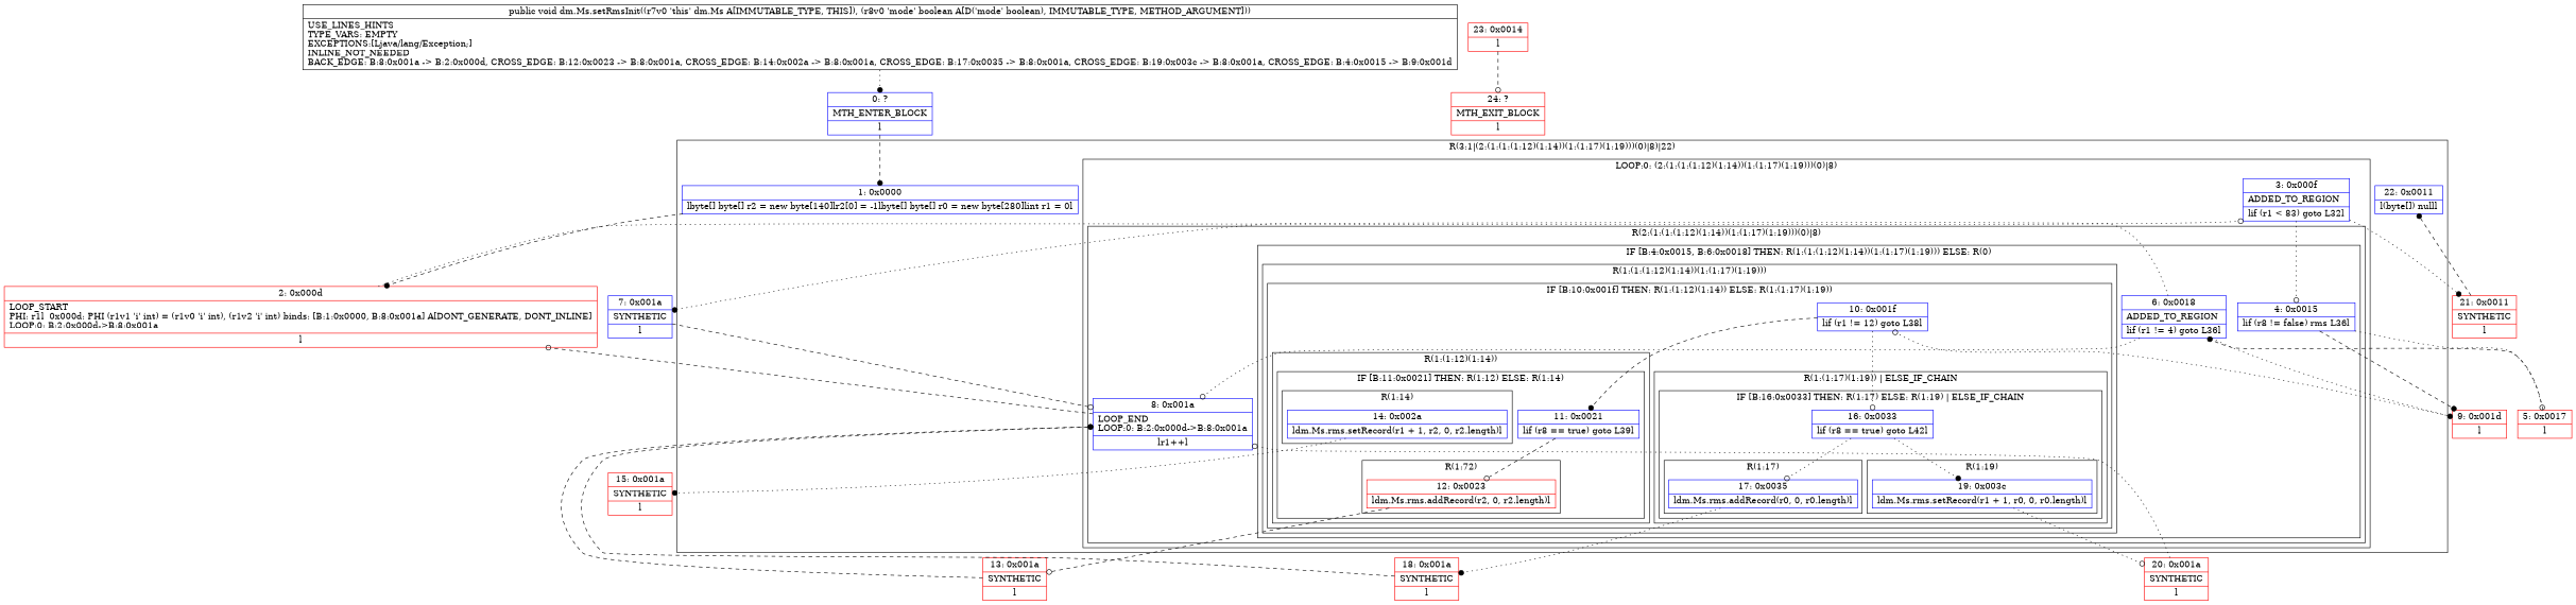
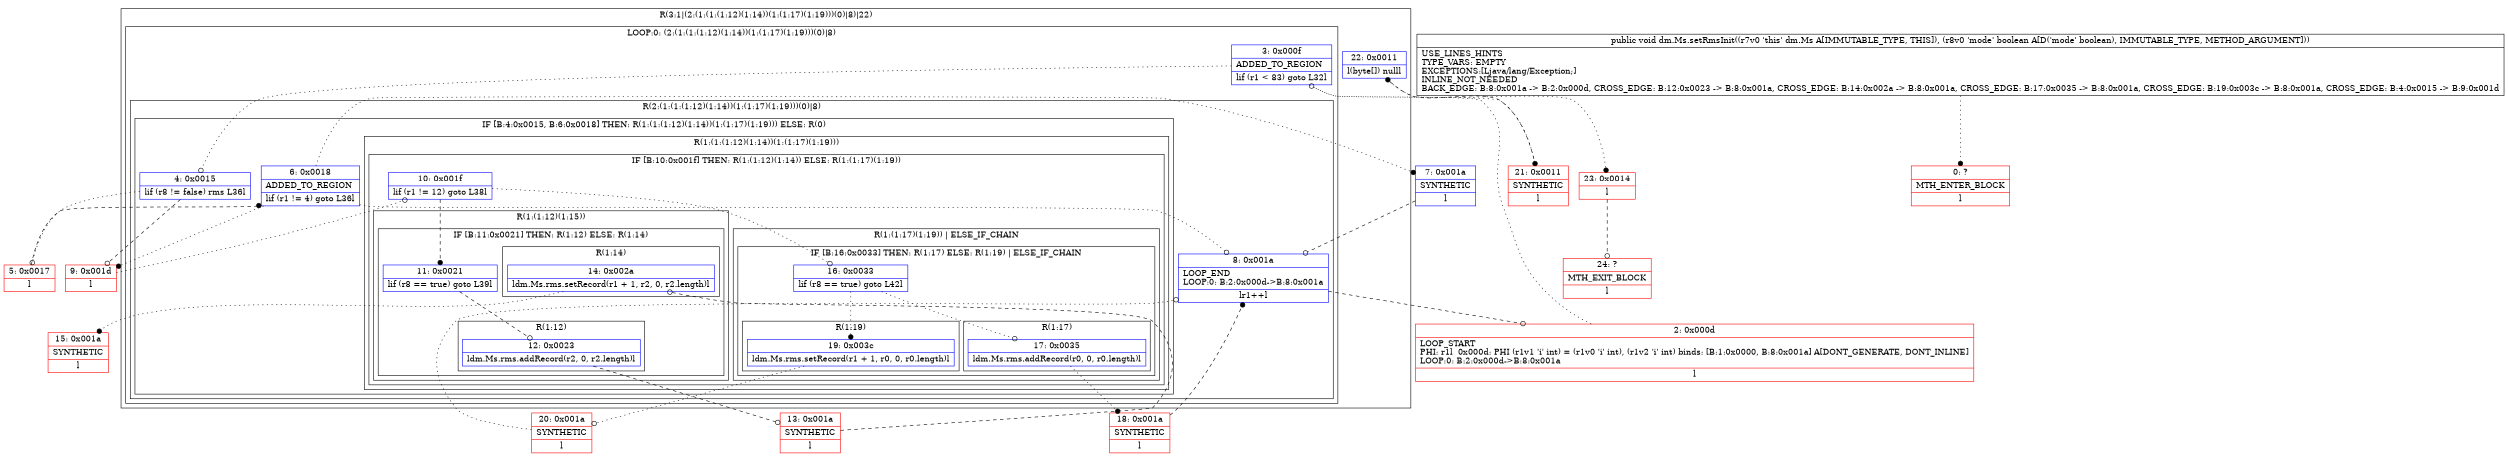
  digraph {
    node [color=blue shape=record]
    edge [arrowhead=odot style=dotted]
-   n1 [color=red label="{12\:\ 0x0023|ldm.Ms.rms.addRecord(r2, 0, r2.length)l}"]
+   n1 [label="{12\:\ 0x0023|ldm.Ms.rms.addRecord(r2, 0, r2.length)l}"]
    n2 [label="{14\:\ 0x002a|ldm.Ms.rms.setRecord(r1 + 1, r2, 0, r2.length)l}"]
    n3 [label="{11\:\ 0x0021|lif (r8 == true) goto L39l}"]
    n4 [label="{17\:\ 0x0035|ldm.Ms.rms.addRecord(r0, 0, r0.length)l}"]
    n5 [label="{19\:\ 0x003c|ldm.Ms.rms.setRecord(r1 + 1, r0, 0, r0.length)l}"]
    n6 [label="{16\:\ 0x0033|lif (r8 == true) goto L42l}"]
    n7 [label="{10\:\ 0x001f|lif (r1 != 12) goto L38l}"]
    n8 [label="{4\:\ 0x0015|lif (r8 != false) rms L36l}"]
    n9 [label="{6\:\ 0x0018|ADDED_TO_REGION\l|lif (r1 != 4) goto L36l}"]
    n10 [label="{8\:\ 0x001a|LOOP_END\lLOOP:0: B:2:0x000d\-\>B:8:0x001a\l|lr1++l}"]
    n11 [label="{3\:\ 0x000f|ADDED_TO_REGION\l|lif (r1 \< 83) goto L32l}"]
-   n12 [label="{1\:\ 0x0000|lbyte[] byte[] r2 = new byte[140]lr2[0] = \-1lbyte[] byte[] r0 = new byte[280]lint r1 = 0l}"]
    n13 [label="{22\:\ 0x0011|l(byte[]) nulll}"]
    n14 [color=red label="{13\:\ 0x001a|SYNTHETIC\l|l}"]
    n15 [color=red label="{15\:\ 0x001a|SYNTHETIC\l|l}"]
    n16 [color=red label="{18\:\ 0x001a|SYNTHETIC\l|l}"]
    n17 [color=red label="{20\:\ 0x001a|SYNTHETIC\l|l}"]
    n18 [color=red label="{5\:\ 0x0017|l}"]
    n19 [color=red label="{9\:\ 0x001d|l}"]
    n20 [label="{7\:\ 0x001a|SYNTHETIC\l|l}"]
    n21 [color=red label="{2\:\ 0x000d|LOOP_START\lPHI: r1l  0x000d: PHI (r1v1 'i' int) = (r1v0 'i' int), (r1v2 'i' int) binds: [B:1:0x0000, B:8:0x001a] A[DONT_GENERATE, DONT_INLINE]\lLOOP:0: B:2:0x000d\-\>B:8:0x001a\l|l}"]
    n22 [color=red label="{21\:\ 0x0011|SYNTHETIC\l|l}"]
    n23 [color=red label="{23\:\ 0x0014|l}"]
    n24 [color=red label="{24\:\ ?|MTH_EXIT_BLOCK\l|l}"]
-   n25 [label="{0\:\ ?|MTH_ENTER_BLOCK\l|l}"]
+   n25 [color=red label="{0\:\ ?|MTH_ENTER_BLOCK\l|l}"]
    n26 [label="{public void dm.Ms.setRmsInit((r7v0 'this' dm.Ms A[IMMUTABLE_TYPE, THIS]), (r8v0 'mode' boolean A[D('mode' boolean), IMMUTABLE_TYPE, METHOD_ARGUMENT]))  | USE_LINES_HINTS\lTYPE_VARS: EMPTY\lEXCEPTIONS:[Ljava\/lang\/Exception;]\lINLINE_NOT_NEEDED\lBACK_EDGE: B:8:0x001a \-\> B:2:0x000d, CROSS_EDGE: B:12:0x0023 \-\> B:8:0x001a, CROSS_EDGE: B:14:0x002a \-\> B:8:0x001a, CROSS_EDGE: B:17:0x0035 \-\> B:8:0x001a, CROSS_EDGE: B:19:0x003c \-\> B:8:0x001a, CROSS_EDGE: B:4:0x0015 \-\> B:9:0x001d\l}" color=""]
    subgraph cluster_1 {
      label="R(3:1|(2:(1:(1:(1:12)(1:14))(1:(1:17)(1:19)))(0)|8)|22)"
-     n12
      n13
      subgraph cluster_2 {
        label="LOOP:0: (2:(1:(1:(1:12)(1:14))(1:(1:17)(1:19)))(0)|8)"
        n11
        subgraph cluster_3 {
          label="R(2:(1:(1:(1:12)(1:14))(1:(1:17)(1:19)))(0)|8)"
          n10
          subgraph cluster_4 {
            label="IF [B:4:0x0015, B:6:0x0018] THEN: R(1:(1:(1:12)(1:14))(1:(1:17)(1:19))) ELSE: R(0)"
            n8
            n9
            subgraph cluster_5 {
              label="R(1:(1:(1:12)(1:14))(1:(1:17)(1:19)))"
              subgraph cluster_6 {
                label="IF [B:10:0x001f] THEN: R(1:(1:12)(1:14)) ELSE: R(1:(1:17)(1:19))"
                n7
                subgraph cluster_7 {
-                 label="R(1:(1:12)(1:14))"
+                 label="R(1:(1:12)(1:15))"
                  subgraph cluster_8 {
                    label="IF [B:11:0x0021] THEN: R(1:12) ELSE: R(1:14)"
                    n3
                    subgraph cluster_9 {
-                     label="R(1:72)"
+                     label="R(1:12)"
                      n1
                    }
                    subgraph cluster_10 {
                      label="R(1:14)"
                      n2
                    }
                  }
                }
                subgraph cluster_11 {
                  label="R(1:(1:17)(1:19)) | ELSE_IF_CHAIN\l"
                  subgraph cluster_12 {
                    label="IF [B:16:0x0033] THEN: R(1:17) ELSE: R(1:19) | ELSE_IF_CHAIN\l"
                    n6
                    subgraph cluster_13 {
                      label="R(1:17)"
                      n4
                    }
                    subgraph cluster_14 {
                      label="R(1:19)"
                      n5
                    }
                  }
                }
              }
            }
            subgraph cluster_15 {
              label="R(0)"
            }
          }
        }
      }
    }
    n1 -> n14 [style=dashed]
    n2 -> n15 [arrowhead=dot]
    n3 -> n1 [style=dashed]
    n4 -> n16 [arrowhead=dot]
    n5 -> n17
    n6 -> n4
    n6 -> n5 [arrowhead=dot]
    n7 -> n3 [arrowhead=dot style=dashed]
    n7 -> n6
    n8 -> n18
-   n8 -> n19 [arrowhead=dot style=dashed]
+   n8 -> n19 [style=dashed]
    n9 -> n10
    n9 -> n19 [arrowhead=dot]
    n9 -> n20 [arrowhead=dot]
    n10 -> n21 [style=dashed]
    n11 -> n8
    n11 -> n22 [arrowhead=dot]
-   n12 -> n21 [arrowhead=dot style=dashed]
-   n14 -> n10 [style=dashed]
+   n13 -> n23 [arrowhead=dot]
+   n14 -> n2 [style=dashed]
    n16 -> n10 [arrowhead=dot style=dashed]
    n17 -> n10
    n18 -> n9 [arrowhead=dot style=dashed]
    n19 -> n7
    n20 -> n10 [style=dashed]
    n21 -> n11
    n22 -> n13 [arrowhead=dot style=dashed]
    n23 -> n24 [style=dashed]
-   n25 -> n12 [arrowhead=dot style=dashed]
    n26 -> n25 [arrowhead=dot]
  }
